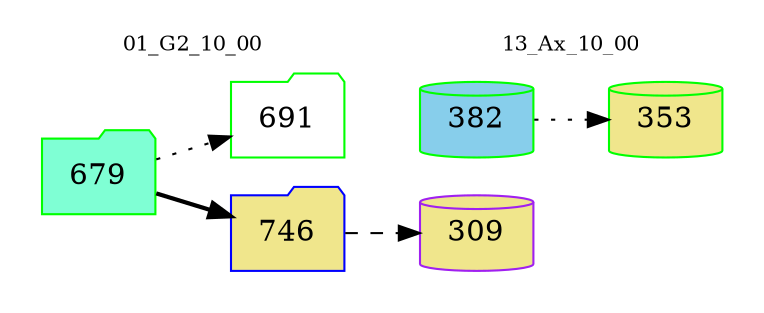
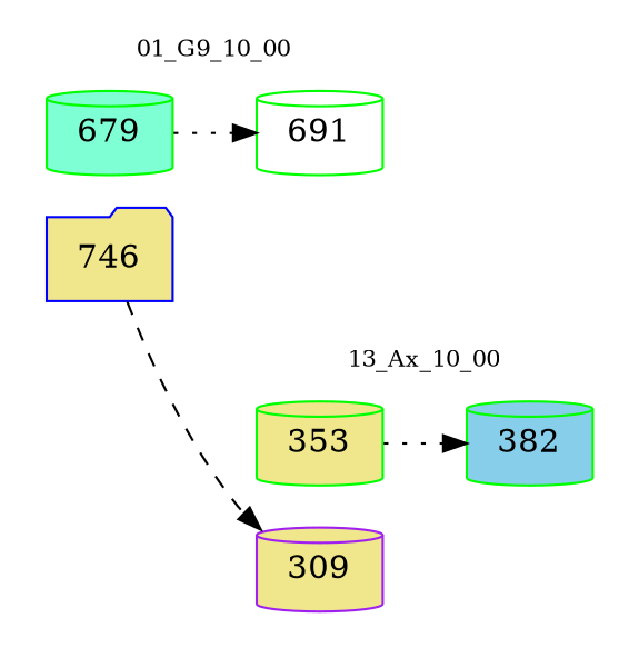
  digraph {
    rankdir=LR
    node [color=green fillcolor=khaki shape=cylinder style=filled]
    edge [color=black style=dotted]
    n1 [label=353]
    n2 [fillcolor=skyblue label=382]
    n3 [color=purple label=309]
-   n4 [fillcolor=aquamarine label=679 shape=folder]
+   n4 [fillcolor=aquamarine label=679]
    n5 [color=blue label=746 shape=folder]
-   n6 [fillcolor=white label=691 shape=folder]
+   n6 [fillcolor=white label=691]
    subgraph cluster_1 {
      color=white
      fontsize=10
      label="13_Ax_10_00"
      n1
      n2
      n3
    }
    subgraph cluster_2 {
      color=white
      fontsize=10
-     label="01_G2_10_00"
+     label="01_G9_10_00"
      n4
      n5
      n6
    }
-   n2 -> n1
-   n4 -> n5 [style=bold]
+   n1 -> n2
    n4 -> n6
    n5 -> n3 [style=dashed]
  }
